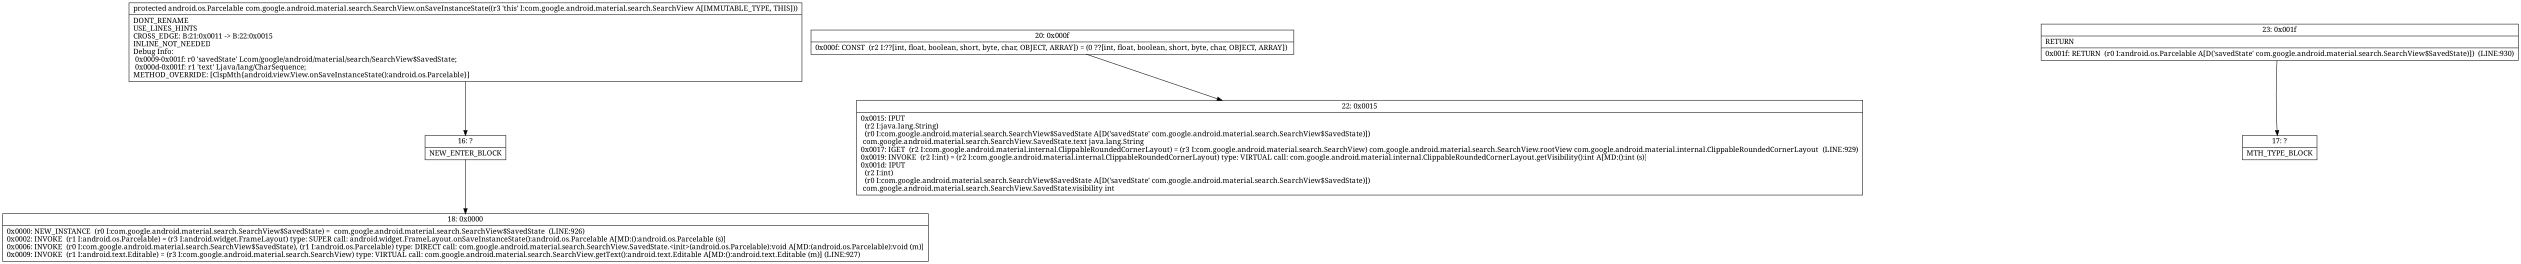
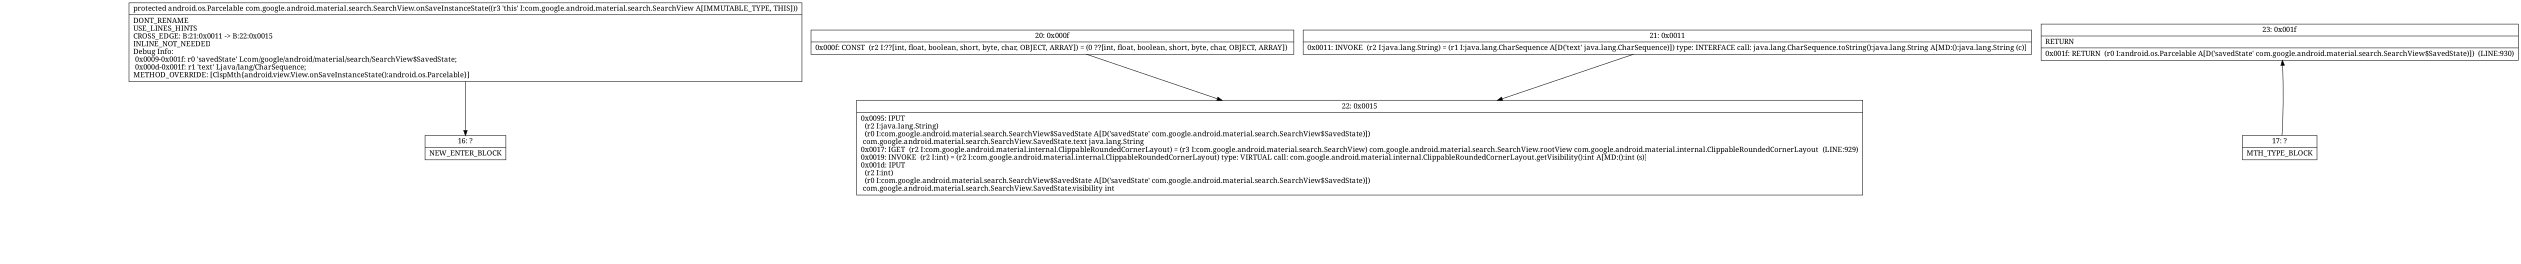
  digraph {
    fontname="Noto Serif"
    node [fontname="Noto Serif" shape=record]
    edge [fontname="Noto Serif"]
    n1 [label="{16\:\ ?|NEW_ENTER_BLOCK\l}"]
-   n2 [label="{18\:\ 0x0000|0x0000: NEW_INSTANCE  (r0 I:com.google.android.material.search.SearchView$SavedState) =  com.google.android.material.search.SearchView$SavedState  (LINE:926)\l0x0002: INVOKE  (r1 I:android.os.Parcelable) = (r3 I:android.widget.FrameLayout) type: SUPER call: android.widget.FrameLayout.onSaveInstanceState():android.os.Parcelable A[MD:():android.os.Parcelable (s)]\l0x0006: INVOKE  (r0 I:com.google.android.material.search.SearchView$SavedState), (r1 I:android.os.Parcelable) type: DIRECT call: com.google.android.material.search.SearchView.SavedState.\<init\>(android.os.Parcelable):void A[MD:(android.os.Parcelable):void (m)]\l0x0009: INVOKE  (r1 I:android.text.Editable) = (r3 I:com.google.android.material.search.SearchView) type: VIRTUAL call: com.google.android.material.search.SearchView.getText():android.text.Editable A[MD:():android.text.Editable (m)] (LINE:927)\l}"]
    n3 [label="{20\:\ 0x000f|0x000f: CONST  (r2 I:??[int, float, boolean, short, byte, char, OBJECT, ARRAY]) = (0 ??[int, float, boolean, short, byte, char, OBJECT, ARRAY]) \l}"]
-   n4 [label="{22\:\ 0x0015|0x0015: IPUT  \l  (r2 I:java.lang.String)\l  (r0 I:com.google.android.material.search.SearchView$SavedState A[D('savedState' com.google.android.material.search.SearchView$SavedState)])\l com.google.android.material.search.SearchView.SavedState.text java.lang.String \l0x0017: IGET  (r2 I:com.google.android.material.internal.ClippableRoundedCornerLayout) = (r3 I:com.google.android.material.search.SearchView) com.google.android.material.search.SearchView.rootView com.google.android.material.internal.ClippableRoundedCornerLayout  (LINE:929)\l0x0019: INVOKE  (r2 I:int) = (r2 I:com.google.android.material.internal.ClippableRoundedCornerLayout) type: VIRTUAL call: com.google.android.material.internal.ClippableRoundedCornerLayout.getVisibility():int A[MD:():int (s)]\l0x001d: IPUT  \l  (r2 I:int)\l  (r0 I:com.google.android.material.search.SearchView$SavedState A[D('savedState' com.google.android.material.search.SearchView$SavedState)])\l com.google.android.material.search.SearchView.SavedState.visibility int \l}"]
+   n4 [label="{22\:\ 0x0015|0x0095: IPUT  \l  (r2 I:java.lang.String)\l  (r0 I:com.google.android.material.search.SearchView$SavedState A[D('savedState' com.google.android.material.search.SearchView$SavedState)])\l com.google.android.material.search.SearchView.SavedState.text java.lang.String \l0x0017: IGET  (r2 I:com.google.android.material.internal.ClippableRoundedCornerLayout) = (r3 I:com.google.android.material.search.SearchView) com.google.android.material.search.SearchView.rootView com.google.android.material.internal.ClippableRoundedCornerLayout  (LINE:929)\l0x0019: INVOKE  (r2 I:int) = (r2 I:com.google.android.material.internal.ClippableRoundedCornerLayout) type: VIRTUAL call: com.google.android.material.internal.ClippableRoundedCornerLayout.getVisibility():int A[MD:():int (s)]\l0x001d: IPUT  \l  (r2 I:int)\l  (r0 I:com.google.android.material.search.SearchView$SavedState A[D('savedState' com.google.android.material.search.SearchView$SavedState)])\l com.google.android.material.search.SearchView.SavedState.visibility int \l}"]
+   n5 [label="{21\:\ 0x0011|0x0011: INVOKE  (r2 I:java.lang.String) = (r1 I:java.lang.CharSequence A[D('text' java.lang.CharSequence)]) type: INTERFACE call: java.lang.CharSequence.toString():java.lang.String A[MD:():java.lang.String (c)]\l}"]
    n6 [label="{23\:\ 0x001f|RETURN\l|0x001f: RETURN  (r0 I:android.os.Parcelable A[D('savedState' com.google.android.material.search.SearchView$SavedState)])  (LINE:930)\l}"]
    n7 [label="{17\:\ ?|MTH_TYPE_BLOCK\l}"]
    n8 [label="{protected android.os.Parcelable com.google.android.material.search.SearchView.onSaveInstanceState((r3 'this' I:com.google.android.material.search.SearchView A[IMMUTABLE_TYPE, THIS]))  | DONT_RENAME\lUSE_LINES_HINTS\lCROSS_EDGE: B:21:0x0011 \-\> B:22:0x0015\lINLINE_NOT_NEEDED\lDebug Info:\l  0x0009\-0x001f: r0 'savedState' Lcom\/google\/android\/material\/search\/SearchView$SavedState;\l  0x000d\-0x001f: r1 'text' Ljava\/lang\/CharSequence;\lMETHOD_OVERRIDE: [ClspMth\{android.view.View.onSaveInstanceState():android.os.Parcelable\}]\l}"]
-   n1 -> n2
    n3 -> n4
-   n6 -> n7
+   n5 -> n4
+   n7 -> n6
    n8 -> n1
  }
